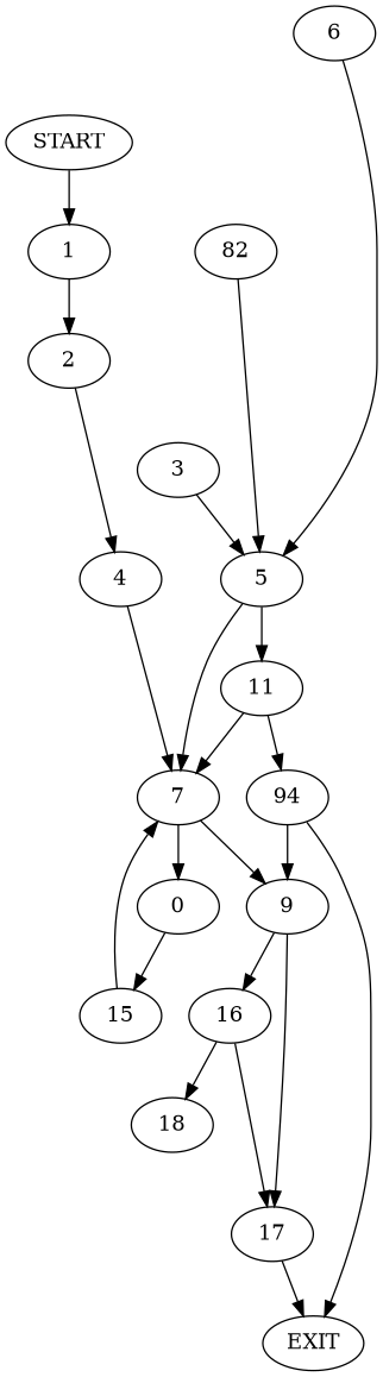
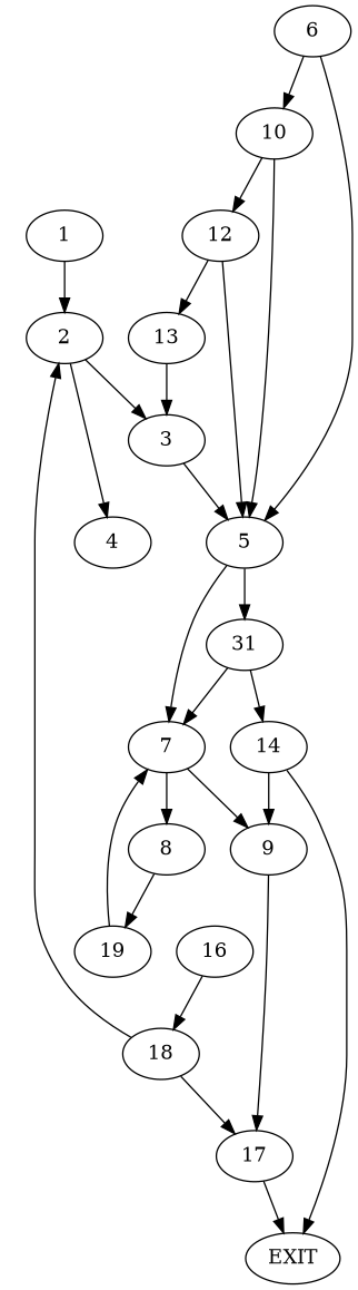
  digraph {
-   n1 [label=START]
    1
    2
    n4 [label=EXIT]
    3
    4
    5
    7
-   11
+   11 [label=31]
    6
-   8 [label=0]
+   10
+   8
    9
-   14 [label=94]
-   12 [label=82]
-   15
+   14
+   12
+   15 [label=19]
    16
    17
    18
-   n1 -> 1
+   13
    1 -> 2
+   2 -> 3
    2 -> 4
    3 -> 5
-   4 -> 7
    5 -> 7
    5 -> 11
    7 -> 8
    7 -> 9
    11 -> 7
    11 -> 14
    6 -> 5
+   6 -> 10
+   10 -> 5
+   10 -> 12
    8 -> 15
-   9 -> 16
    9 -> 17
    14 -> n4
    14 -> 9
    12 -> 5
+   12 -> 13
    15 -> 7
-   16 -> 17
+   18 -> 17
    16 -> 18
    17 -> n4
+   18 -> 2
+   13 -> 3
  }
